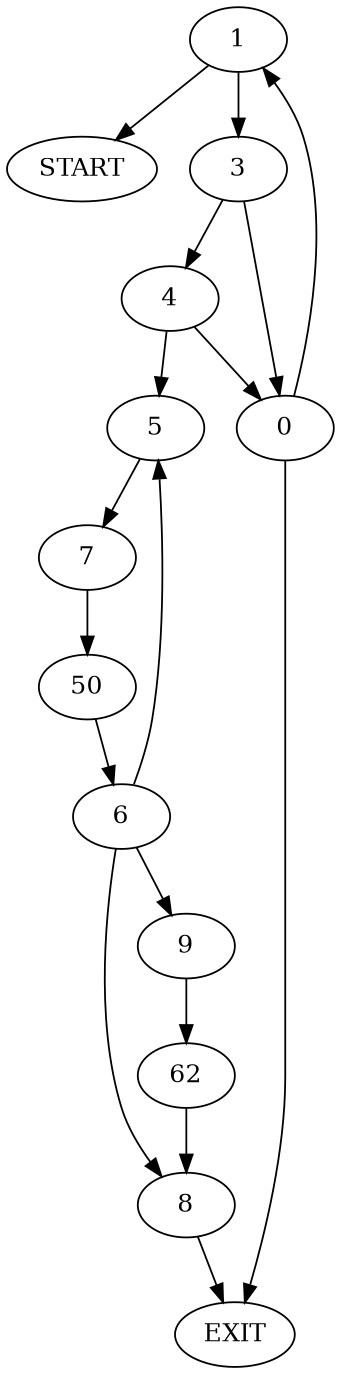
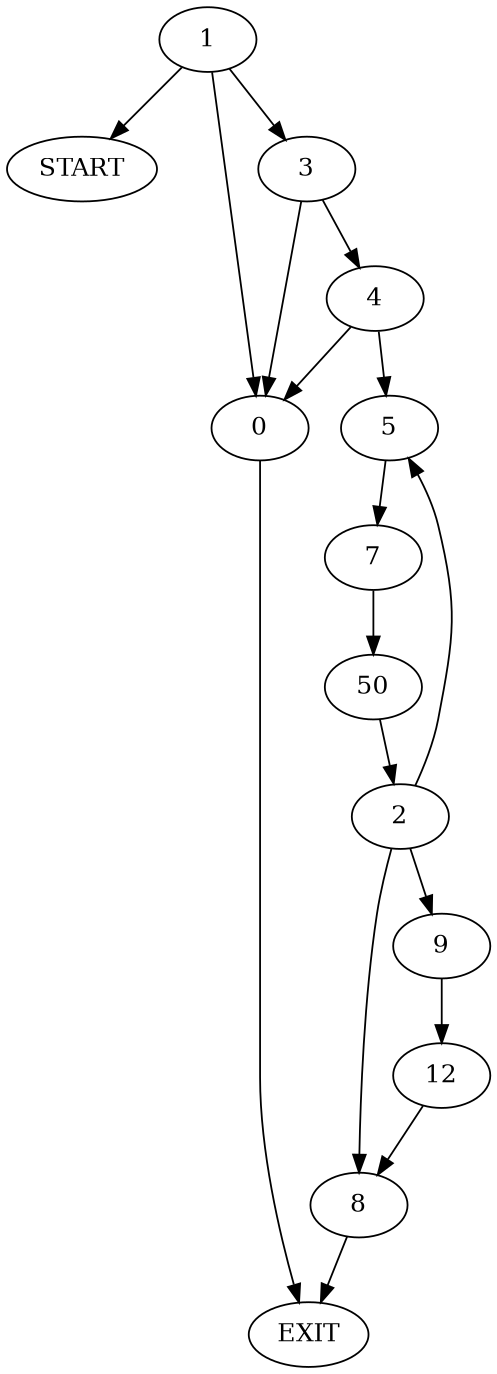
  digraph {
    n1 [label=START]
    1
    n3 [label=0]
    3
    n5 [label=EXIT]
    4
    5
    7
-   6
+   6 [label=2]
    8
    9
    n12 [label=50]
-   12 [label=62]
+   12
    1 -> n1
-   n3 -> 1
+   1 -> n3
    1 -> 3
    n3 -> n5
    3 -> n3
    3 -> 4
    4 -> n3
    4 -> 5
    5 -> 7
    7 -> n12
    6 -> 5
    6 -> 8
    6 -> 9
    8 -> n5
    9 -> 12
    n12 -> 6
    12 -> 8
  }
